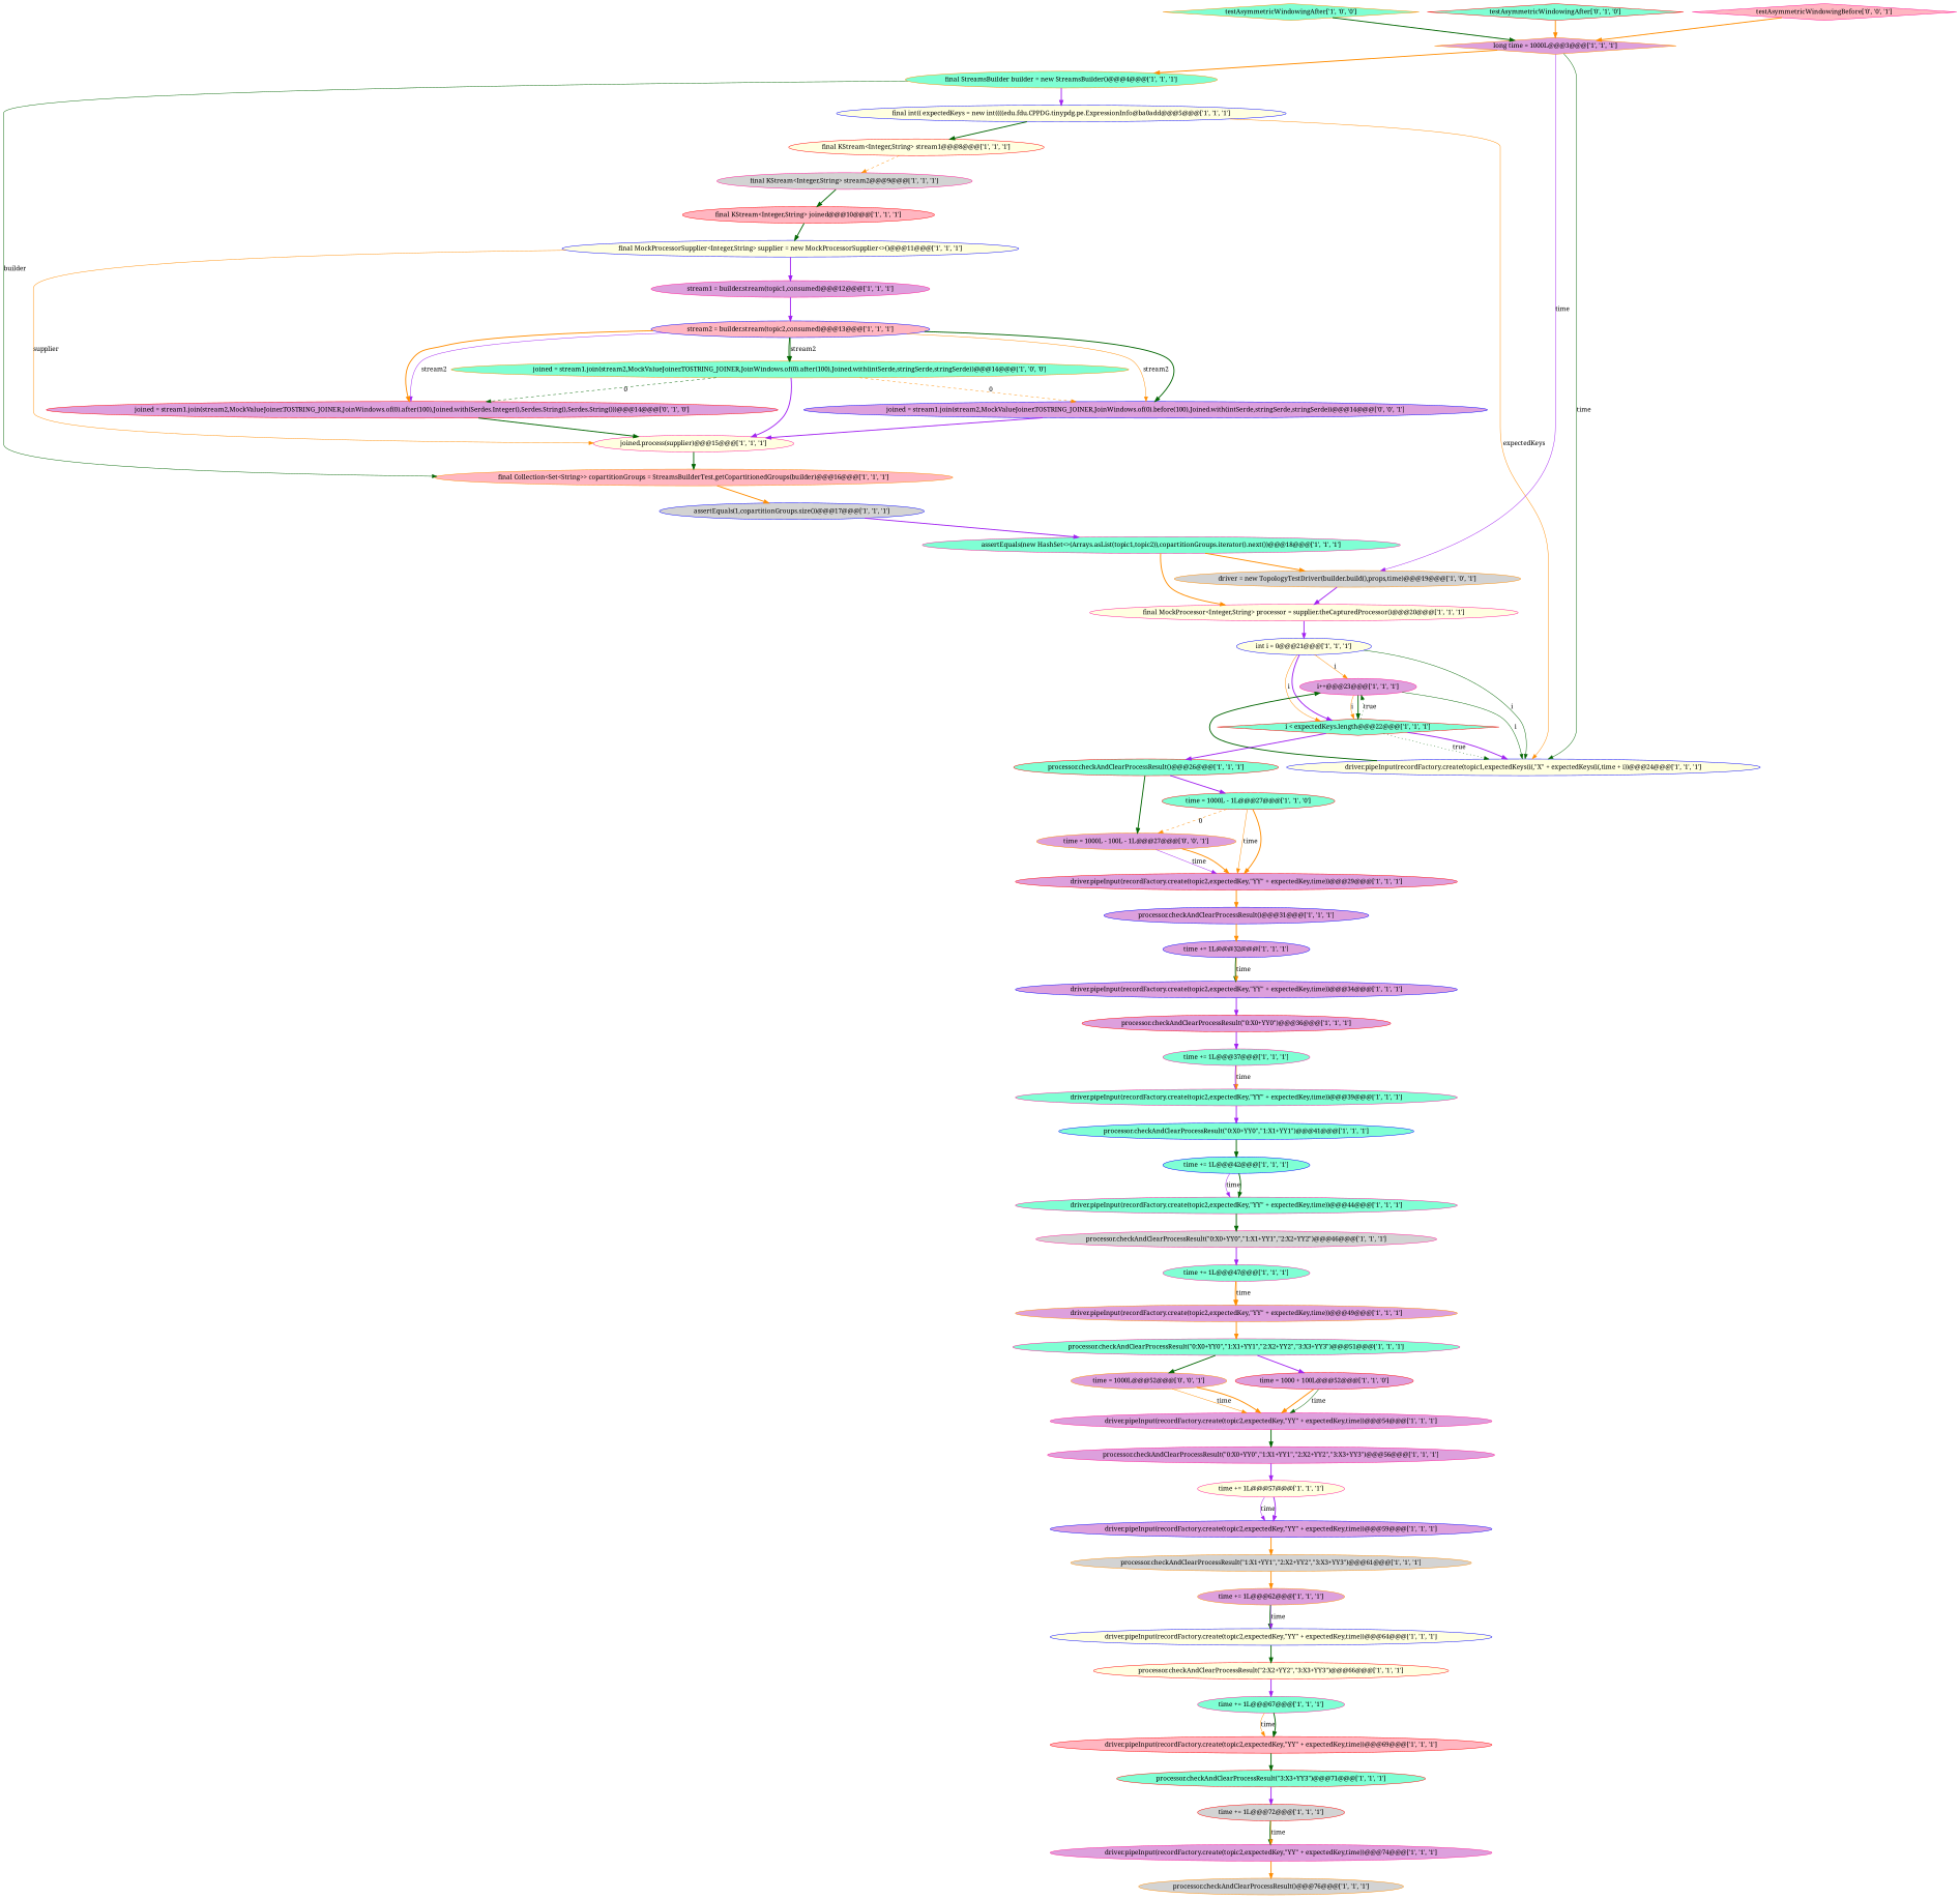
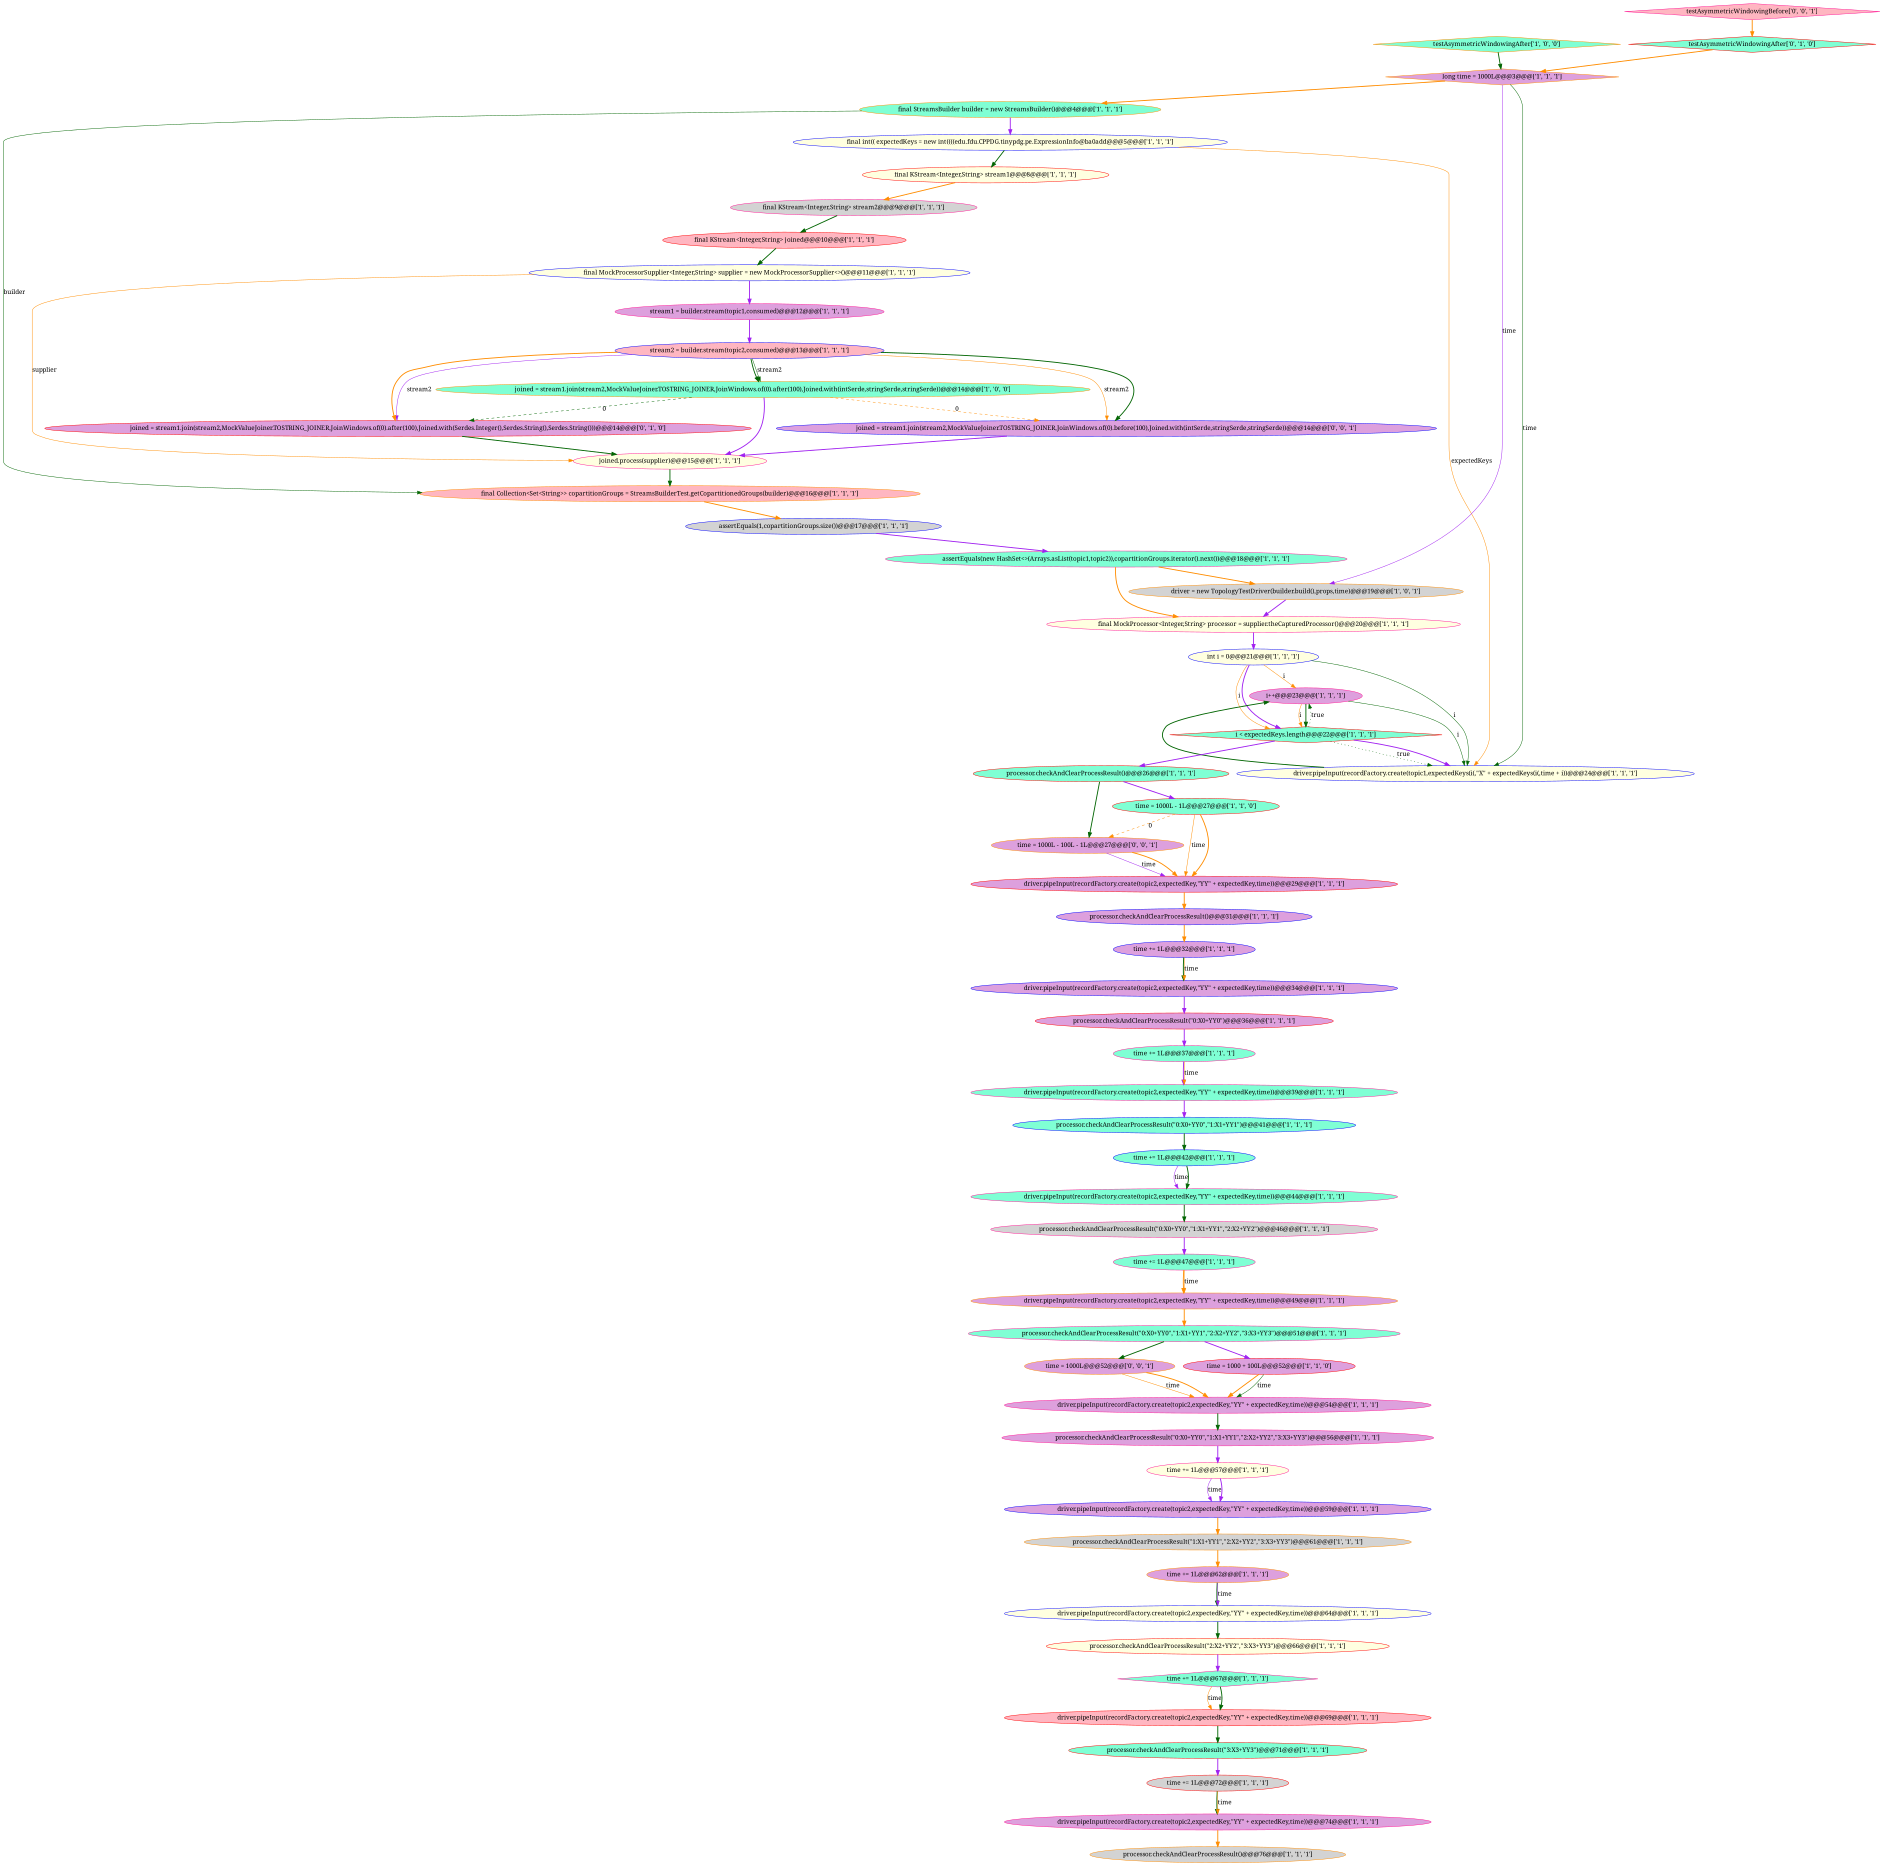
  digraph {
    fontname="Noto Serif"
    node [color=deeppink fillcolor=plum fontname="Noto Serif" shape=ellipse style=filled]
    edge [color=darkorange fontname="Noto Serif" style=bold]
    n1 [fillcolor=lightyellow label="joined.process(supplier)@@@15@@@['1', '1', '1']"]
    n2 [color=darkorange fillcolor=lightpink label="final Collection<Set<String>> copartitionGroups = StreamsBuilderTest.getCopartitionedGroups(builder)@@@16@@@['1', '1', '1']"]
    n3 [color=blue fillcolor=lightgrey label="assertEquals(1,copartitionGroups.size())@@@17@@@['1', '1', '1']"]
    n4 [color=blue label="processor.checkAndClearProcessResult()@@@31@@@['1', '1', '1']"]
    n5 [color=blue label="time += 1L@@@32@@@['1', '1', '1']"]
    n6 [color=blue label="driver.pipeInput(recordFactory.create(topic2,expectedKey,\"YY\" + expectedKey,time))@@@34@@@['1', '1', '1']"]
    n7 [fillcolor=aquamarine label="time += 1L@@@37@@@['1', '1', '1']"]
    n8 [fillcolor=aquamarine label="driver.pipeInput(recordFactory.create(topic2,expectedKey,\"YY\" + expectedKey,time))@@@39@@@['1', '1', '1']"]
    n9 [color=blue fillcolor=aquamarine label="processor.checkAndClearProcessResult(\"0:X0+YY0\",\"1:X1+YY1\")@@@41@@@['1', '1', '1']"]
    n10 [color=darkorange fillcolor=lightgrey label="driver = new TopologyTestDriver(builder.build(),props,time)@@@19@@@['1', '0', '1']"]
    n11 [fillcolor=lightyellow label="final MockProcessor<Integer,String> processor = supplier.theCapturedProcessor()@@@20@@@['1', '1', '1']"]
    n12 [color=blue fillcolor=lightyellow label="int i = 0@@@21@@@['1', '1', '1']"]
    n13 [color=red label="joined = stream1.join(stream2,MockValueJoiner.TOSTRING_JOINER,JoinWindows.of(0).after(100),Joined.with(Serdes.Integer(),Serdes.String(),Serdes.String()))@@@14@@@['0', '1', '0']"]
    n14 [label="i++@@@23@@@['1', '1', '1']"]
    n15 [color=blue fillcolor=lightyellow label="driver.pipeInput(recordFactory.create(topic1,expectedKeys(i(,\"X\" + expectedKeys(i(,time + i))@@@24@@@['1', '1', '1']"]
    n16 [color=red fillcolor=aquamarine label="i < expectedKeys.length@@@22@@@['1', '1', '1']" shape=diamond]
    n17 [color=red fillcolor=aquamarine label="processor.checkAndClearProcessResult()@@@26@@@['1', '1', '1']"]
    n18 [color=darkorange label="time = 1000L@@@52@@@['0', '0', '1']"]
    n19 [label="driver.pipeInput(recordFactory.create(topic2,expectedKey,\"YY\" + expectedKey,time))@@@54@@@['1', '1', '1']"]
    n20 [label="processor.checkAndClearProcessResult(\"0:X0+YY0\",\"1:X1+YY1\",\"2:X2+YY2\",\"3:X3+YY3\")@@@56@@@['1', '1', '1']"]
    n21 [color=darkorange fillcolor=aquamarine label="joined = stream1.join(stream2,MockValueJoiner.TOSTRING_JOINER,JoinWindows.of(0).after(100),Joined.with(intSerde,stringSerde,stringSerde))@@@14@@@['1', '0', '0']"]
    n22 [color=blue label="joined = stream1.join(stream2,MockValueJoiner.TOSTRING_JOINER,JoinWindows.of(0).before(100),Joined.with(intSerde,stringSerde,stringSerde))@@@14@@@['0', '0', '1']"]
    n23 [color=blue fillcolor=aquamarine label="time += 1L@@@42@@@['1', '1', '1']"]
    n24 [color=darkorange label="time = 1000L - 100L - 1L@@@27@@@['0', '0', '1']"]
    n25 [color=red label="driver.pipeInput(recordFactory.create(topic2,expectedKey,\"YY\" + expectedKey,time))@@@29@@@['1', '1', '1']"]
    n26 [color=red fillcolor=aquamarine label="time = 1000L - 1L@@@27@@@['1', '1', '0']"]
-   n27 [fillcolor=aquamarine label="time += 1L@@@67@@@['1', '1', '1']"]
+   n27 [fillcolor=aquamarine label="time += 1L@@@67@@@['1', '1', '1']" shape=diamond]
    n28 [color=red fillcolor=lightpink label="driver.pipeInput(recordFactory.create(topic2,expectedKey,\"YY\" + expectedKey,time))@@@69@@@['1', '1', '1']"]
    n29 [color=red fillcolor=aquamarine label="processor.checkAndClearProcessResult(\"3:X3+YY3\")@@@71@@@['1', '1', '1']"]
    n30 [color=red label="time = 1000 + 100L@@@52@@@['1', '1', '0']"]
    n31 [color=blue fillcolor=lightyellow label="final int(( expectedKeys = new int((((edu.fdu.CPPDG.tinypdg.pe.ExpressionInfo@ba0add@@@5@@@['1', '1', '1']"]
    n32 [color=red fillcolor=lightyellow label="final KStream<Integer,String> stream1@@@8@@@['1', '1', '1']"]
    n33 [fillcolor=lightgrey label="final KStream<Integer,String> stream2@@@9@@@['1', '1', '1']"]
    n34 [label="driver.pipeInput(recordFactory.create(topic2,expectedKey,\"YY\" + expectedKey,time))@@@74@@@['1', '1', '1']"]
    n35 [color=darkorange fillcolor=lightgrey label="processor.checkAndClearProcessResult()@@@76@@@['1', '1', '1']"]
    n36 [color=blue fillcolor=lightyellow label="final MockProcessorSupplier<Integer,String> supplier = new MockProcessorSupplier<>()@@@11@@@['1', '1', '1']"]
    n37 [label="stream1 = builder.stream(topic1,consumed)@@@12@@@['1', '1', '1']"]
    n38 [color=blue fillcolor=lightpink label="stream2 = builder.stream(topic2,consumed)@@@13@@@['1', '1', '1']"]
    n39 [color=blue fillcolor=lightyellow label="driver.pipeInput(recordFactory.create(topic2,expectedKey,\"YY\" + expectedKey,time))@@@64@@@['1', '1', '1']"]
    n40 [color=red fillcolor=lightyellow label="processor.checkAndClearProcessResult(\"2:X2+YY2\",\"3:X3+YY3\")@@@66@@@['1', '1', '1']"]
    n41 [fillcolor=aquamarine label="assertEquals(new HashSet<>(Arrays.asList(topic1,topic2)),copartitionGroups.iterator().next())@@@18@@@['1', '1', '1']"]
    n42 [fillcolor=aquamarine label="time += 1L@@@47@@@['1', '1', '1']"]
    n43 [color=darkorange label="driver.pipeInput(recordFactory.create(topic2,expectedKey,\"YY\" + expectedKey,time))@@@49@@@['1', '1', '1']"]
    n44 [fillcolor=aquamarine label="processor.checkAndClearProcessResult(\"0:X0+YY0\",\"1:X1+YY1\",\"2:X2+YY2\",\"3:X3+YY3\")@@@51@@@['1', '1', '1']"]
    n45 [color=darkorange label="long time = 1000L@@@3@@@['1', '1', '1']" shape=diamond]
    n46 [color=darkorange fillcolor=aquamarine label="final StreamsBuilder builder = new StreamsBuilder()@@@4@@@['1', '1', '1']"]
    n47 [color=red label="processor.checkAndClearProcessResult(\"0:X0+YY0\")@@@36@@@['1', '1', '1']"]
    n48 [color=red fillcolor=lightpink label="final KStream<Integer,String> joined@@@10@@@['1', '1', '1']"]
    n49 [fillcolor=lightyellow label="time += 1L@@@57@@@['1', '1', '1']"]
    n50 [fillcolor=aquamarine label="driver.pipeInput(recordFactory.create(topic2,expectedKey,\"YY\" + expectedKey,time))@@@44@@@['1', '1', '1']"]
    n51 [fillcolor=lightgrey label="processor.checkAndClearProcessResult(\"0:X0+YY0\",\"1:X1+YY1\",\"2:X2+YY2\")@@@46@@@['1', '1', '1']"]
    n52 [color=red fillcolor=lightgrey label="time += 1L@@@72@@@['1', '1', '1']"]
    n53 [color=blue label="driver.pipeInput(recordFactory.create(topic2,expectedKey,\"YY\" + expectedKey,time))@@@59@@@['1', '1', '1']"]
    n54 [color=darkorange fillcolor=lightgrey label="processor.checkAndClearProcessResult(\"1:X1+YY1\",\"2:X2+YY2\",\"3:X3+YY3\")@@@61@@@['1', '1', '1']"]
    n55 [color=darkorange label="time += 1L@@@62@@@['1', '1', '1']"]
    n56 [color=darkorange fillcolor=aquamarine label="testAsymmetricWindowingAfter['1', '0', '0']" shape=diamond]
    n57 [color=red fillcolor=aquamarine label="testAsymmetricWindowingAfter['0', '1', '0']" shape=diamond]
    n58 [fillcolor=lightpink label="testAsymmetricWindowingBefore['0', '0', '1']" shape=diamond]
    n1 -> n2 [color=darkgreen]
    n2 -> n3
    n3 -> n41 [color=purple]
    n4 -> n5
    n5 -> n6 [color=darkgreen]
    n5 -> n6 [label=time style=solid]
    n6 -> n47 [color=purple]
    n7 -> n8 [color=purple]
    n7 -> n8 [label=time style=solid]
    n8 -> n9 [color=purple]
    n9 -> n23 [color=darkgreen]
    n10 -> n11 [color=purple]
    n11 -> n12 [color=purple]
    n12 -> n14 [label=i style=solid]
    n12 -> n15 [color=darkgreen label=i style=solid]
    n12 -> n16 [color=purple]
    n12 -> n16 [label=i style=solid]
    n13 -> n1 [color=darkgreen]
    n14 -> n15 [color=darkgreen label=i style=solid]
    n14 -> n16 [label=i style=solid]
    n14 -> n16 [color=darkgreen]
    n15 -> n14 [color=darkgreen]
    n16 -> n14 [color=darkgreen label=true style=dotted]
    n16 -> n15 [color=darkgreen label=true style=dotted]
    n16 -> n15 [color=purple]
    n16 -> n17 [color=purple]
    n17 -> n24 [color=darkgreen]
    n17 -> n26 [color=purple]
    n18 -> n19 [label=time style=solid]
    n18 -> n19
    n19 -> n20 [color=darkgreen]
    n20 -> n49 [color=purple]
    n21 -> n1 [color=purple]
    n21 -> n13 [color=darkgreen label=0 style=dashed]
    n21 -> n22 [label=0 style=dashed]
    n22 -> n1 [color=purple]
    n23 -> n50 [color=purple label=time style=solid]
    n23 -> n50 [color=darkgreen]
    n24 -> n25 [color=purple label=time style=solid]
    n24 -> n25
    n25 -> n4
    n26 -> n24 [label=0 style=dashed]
    n26 -> n25 [label=time style=solid]
    n26 -> n25
    n27 -> n28 [label=time style=solid]
    n27 -> n28 [color=darkgreen]
    n28 -> n29 [color=darkgreen]
    n29 -> n52 [color=purple]
    n30 -> n19
    n30 -> n19 [color=darkgreen label=time style=solid]
    n31 -> n15 [label=expectedKeys style=solid]
    n31 -> n32 [color=darkgreen]
-   n32 -> n33 [style=dashed]
+   n32 -> n33
    n33 -> n48 [color=darkgreen]
    n34 -> n35
    n36 -> n1 [label=supplier style=solid]
    n36 -> n37 [color=purple]
    n37 -> n38 [color=purple]
    n38 -> n13 [color=purple label=stream2 style=solid]
    n38 -> n13
    n38 -> n21 [color=darkgreen]
    n38 -> n21 [color=darkgreen label=stream2 style=solid]
    n38 -> n22 [label=stream2 style=solid]
    n38 -> n22 [color=darkgreen]
    n39 -> n40 [color=darkgreen]
    n40 -> n27 [color=purple]
    n41 -> n10
    n41 -> n11
    n42 -> n43
    n42 -> n43 [label=time style=solid]
    n43 -> n44
    n44 -> n18 [color=darkgreen]
    n44 -> n30 [color=purple]
    n45 -> n10 [color=purple label=time style=solid]
    n45 -> n15 [color=darkgreen label=time style=solid]
    n45 -> n46
    n46 -> n2 [color=darkgreen label=builder style=solid]
    n46 -> n31 [color=purple]
    n47 -> n7 [color=purple]
    n48 -> n36 [color=darkgreen]
    n49 -> n53 [color=purple label=time style=solid]
    n49 -> n53 [color=purple]
    n50 -> n51 [color=darkgreen]
    n51 -> n42 [color=purple]
    n52 -> n34 [color=darkgreen]
    n52 -> n34 [label=time style=solid]
    n53 -> n54
    n54 -> n55
    n55 -> n39 [color=darkgreen]
    n55 -> n39 [color=purple label=time style=solid]
    n56 -> n45 [color=darkgreen]
    n57 -> n45
-   n58 -> n45
+   n58 -> n57
  }
